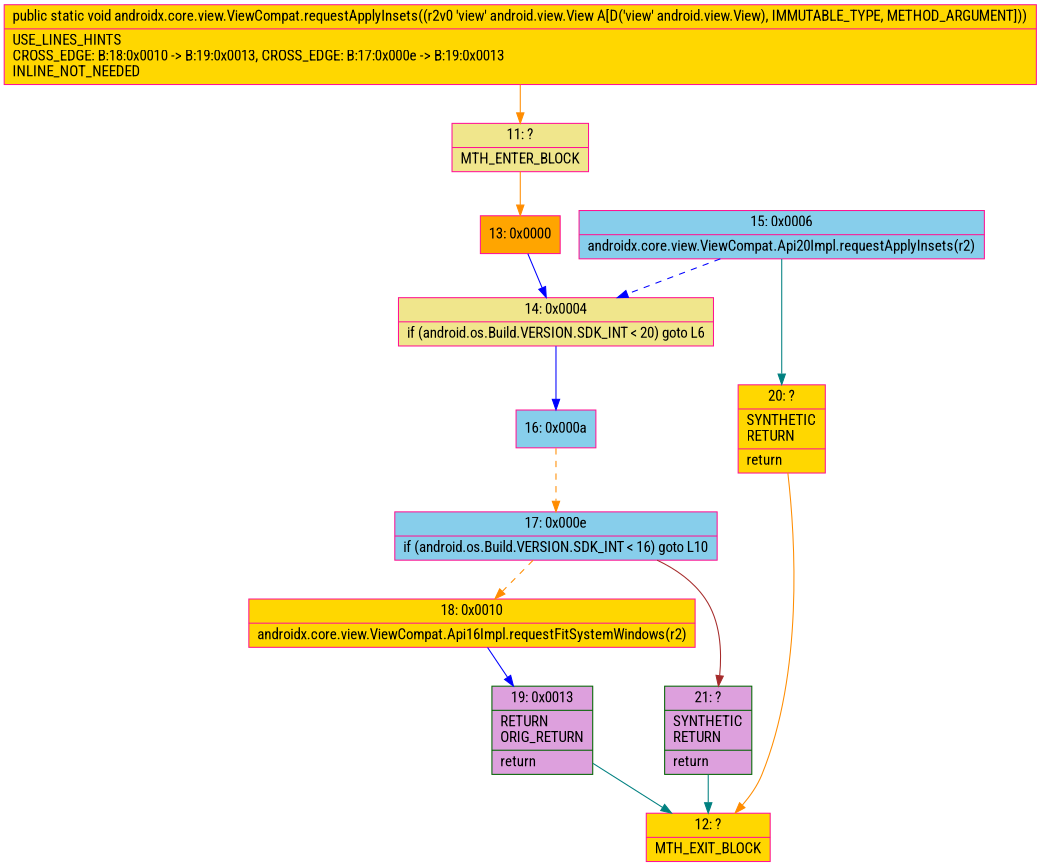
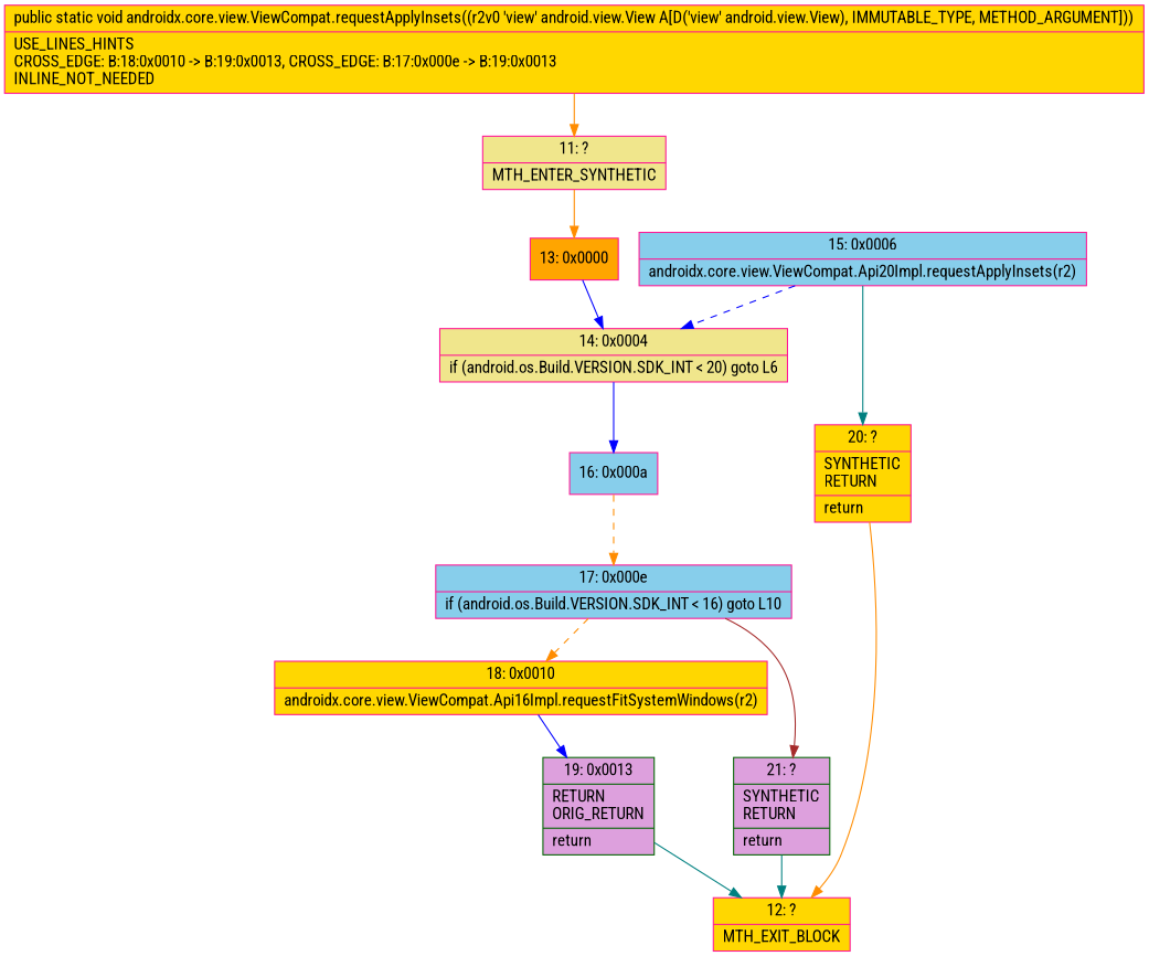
  digraph {
    fontname="Roboto Condensed"
    node [color=deeppink fillcolor=gold fontname="Roboto Condensed" shape=record style=filled]
    edge [color=darkorange fontname="Roboto Condensed"]
-   n1 [fillcolor=khaki label="{11\:\ ?|MTH_ENTER_BLOCK\l}"]
+   n1 [fillcolor=khaki label="{11\:\ ?|MTH_ENTER_SYNTHETIC\l}"]
    n2 [fillcolor=orange label="{13\:\ 0x0000}"]
    n3 [fillcolor=khaki label="{14\:\ 0x0004|if (android.os.Build.VERSION.SDK_INT \< 20) goto L6\l}"]
    n4 [fillcolor=skyblue label="{16\:\ 0x000a}"]
    n5 [fillcolor=skyblue label="{15\:\ 0x0006|androidx.core.view.ViewCompat.Api20Impl.requestApplyInsets(r2)\l}"]
    n6 [label="{20\:\ ?|SYNTHETIC\lRETURN\l|return\l}"]
    n7 [fillcolor=skyblue label="{17\:\ 0x000e|if (android.os.Build.VERSION.SDK_INT \< 16) goto L10\l}"]
    n8 [label="{12\:\ ?|MTH_EXIT_BLOCK\l}"]
    n9 [label="{18\:\ 0x0010|androidx.core.view.ViewCompat.Api16Impl.requestFitSystemWindows(r2)\l}"]
    n10 [color=darkgreen fillcolor=plum label="{21\:\ ?|SYNTHETIC\lRETURN\l|return\l}"]
    n11 [color=darkgreen fillcolor=plum label="{19\:\ 0x0013|RETURN\lORIG_RETURN\l|return\l}"]
    n12 [label="{public static void androidx.core.view.ViewCompat.requestApplyInsets((r2v0 'view' android.view.View A[D('view' android.view.View), IMMUTABLE_TYPE, METHOD_ARGUMENT]))  | USE_LINES_HINTS\lCROSS_EDGE: B:18:0x0010 \-\> B:19:0x0013, CROSS_EDGE: B:17:0x000e \-\> B:19:0x0013\lINLINE_NOT_NEEDED\l}"]
    n1 -> n2
    n2 -> n3 [color=blue]
    n3 -> n4 [color=blue]
    n4 -> n7 [style=dashed]
    n5 -> n3 [color=blue style=dashed]
    n5 -> n6 [color=teal]
    n6 -> n8
    n7 -> n9 [style=dashed]
    n7 -> n10 [color=brown]
    n9 -> n11 [color=blue]
    n10 -> n8 [color=teal]
    n11 -> n8 [color=teal]
    n12 -> n1
  }
